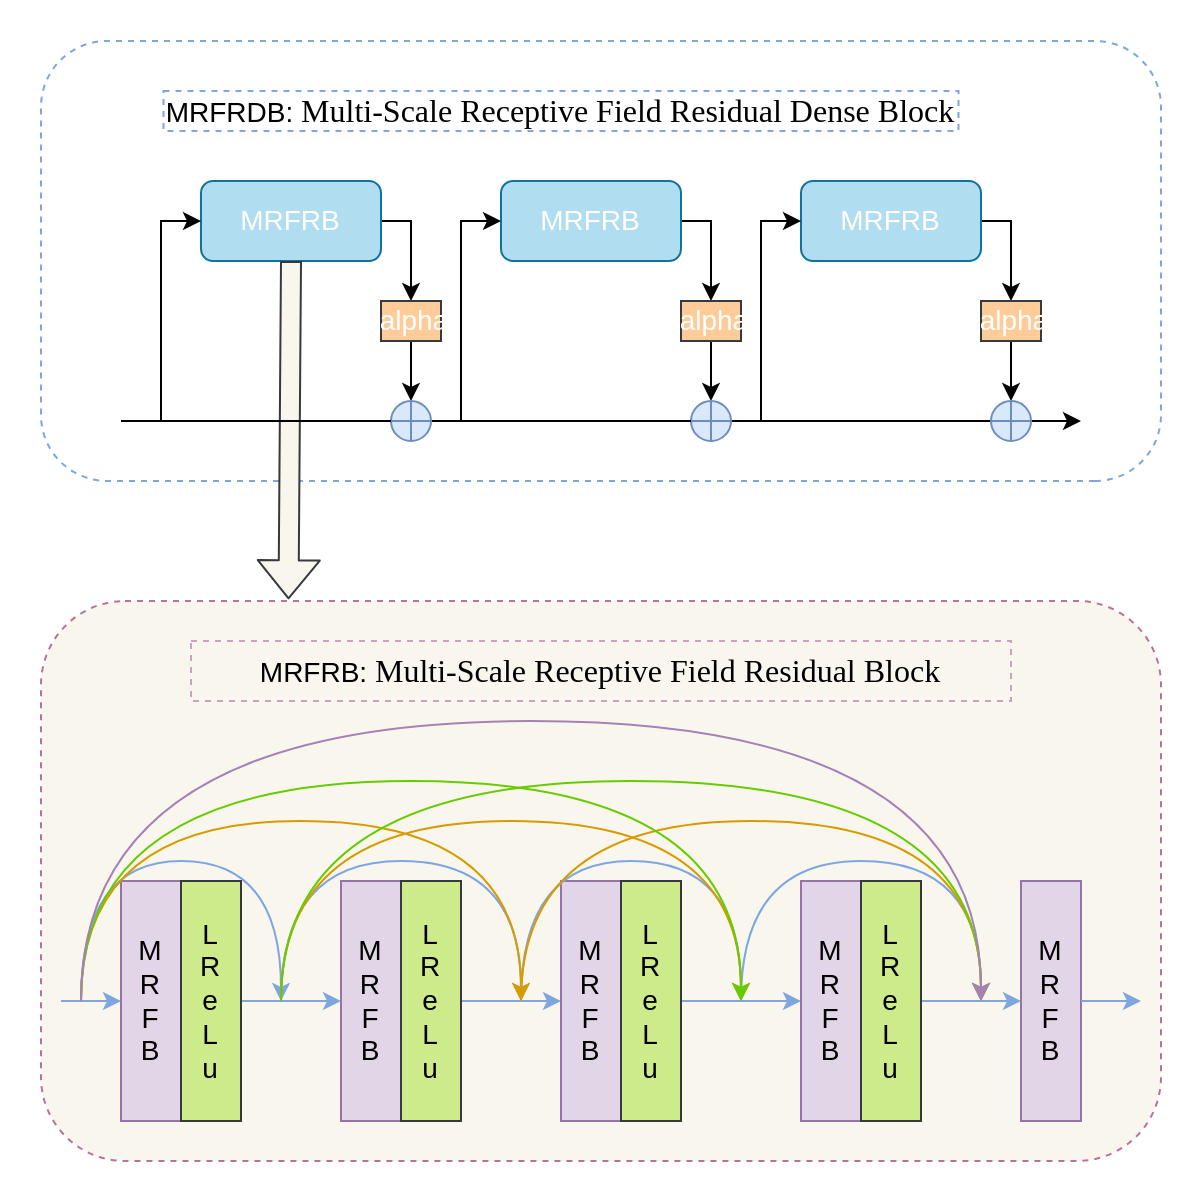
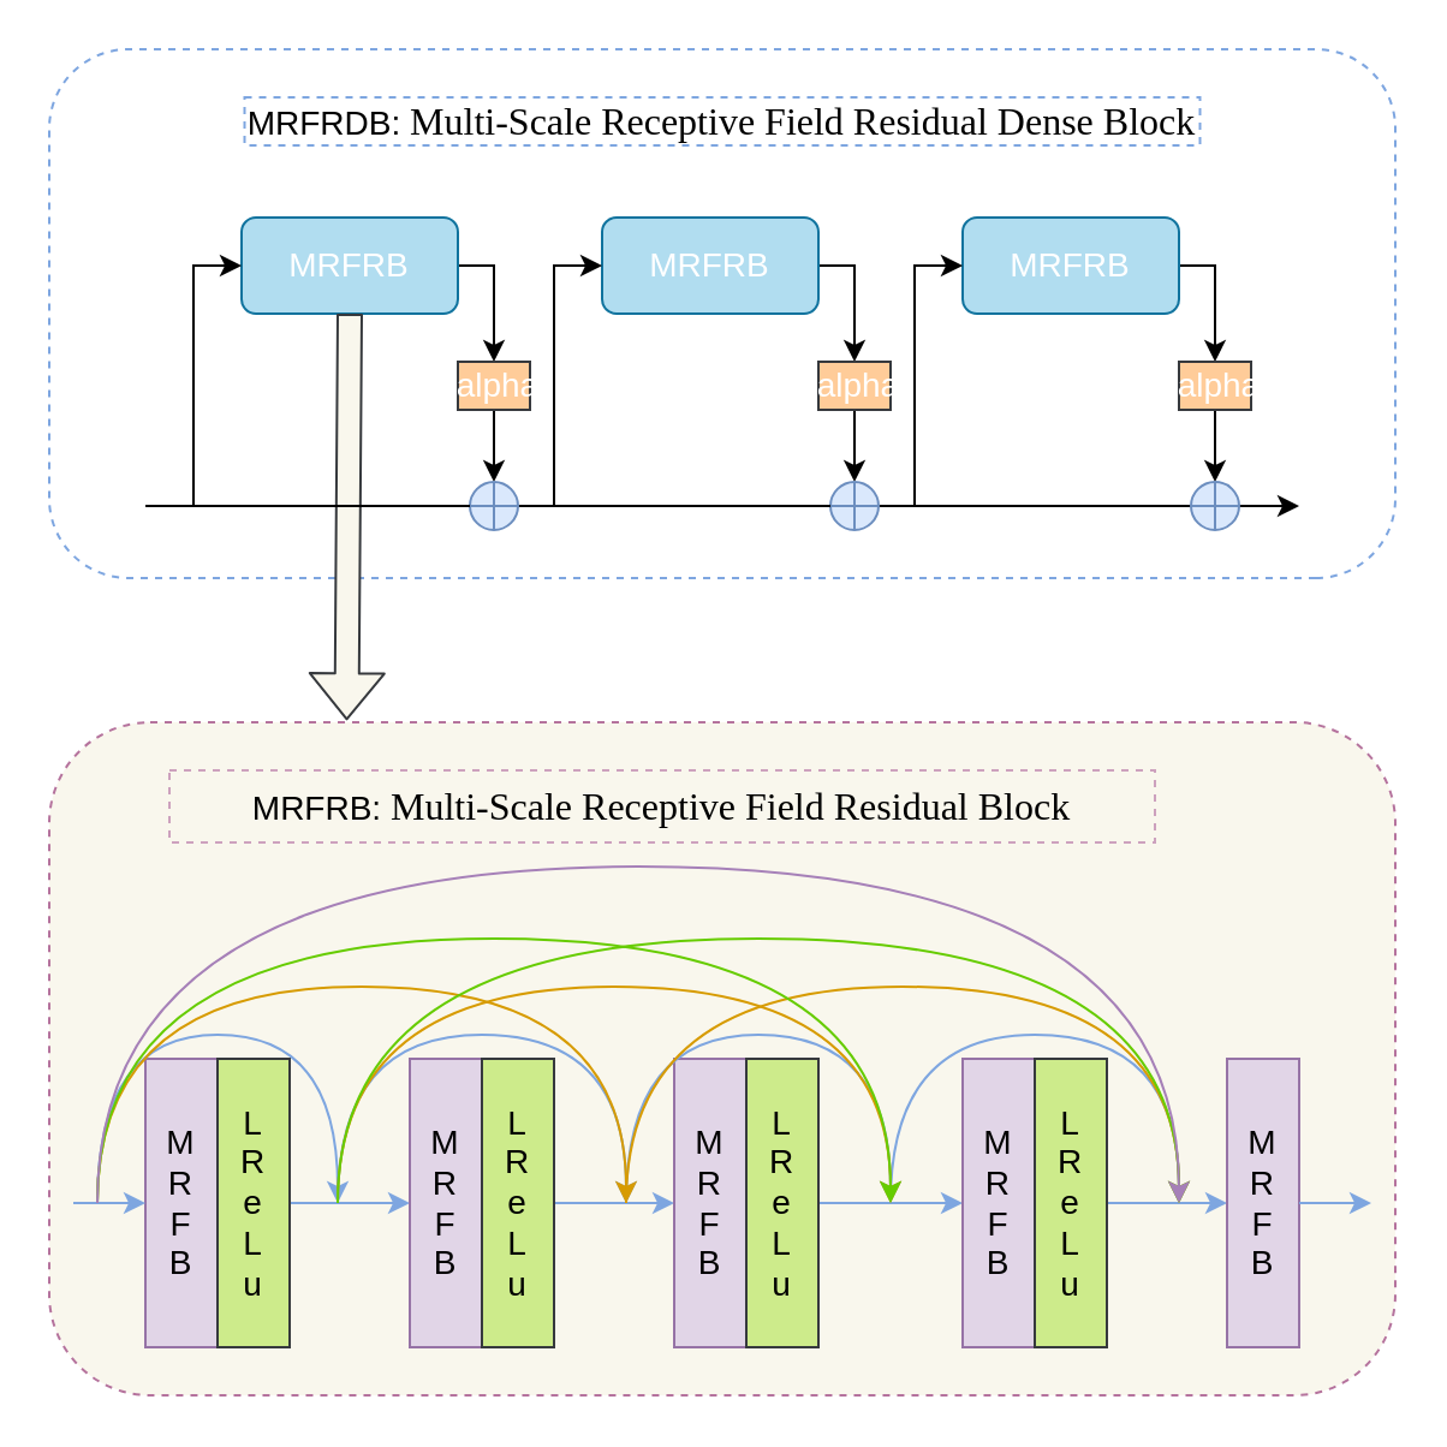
  <mxCell id="0" />
  <mxCell id="1" parent="0" />
  <mxCell id="2" value="" style="rounded=1;whiteSpace=wrap;html=1;dashed=1;labelBackgroundColor=none;fontSize=14;fillColor=#F9F7ED;strokeColor=#B5739D;" parent="1" vertex="1"><mxGeometry x="20" y="300" width="560" height="280" as="geometry" /></mxCell>
  <mxCell id="3" value="" style="rounded=1;whiteSpace=wrap;html=1;dashed=1;flipH=1;flipV=1;labelBackgroundColor=none;strokeColor=#7EA6E0;" parent="1" vertex="1"><mxGeometry x="20" y="20" width="560" height="220" as="geometry" /></mxCell>
  <mxCell id="4" value="" style="endArrow=classic;html=1;rounded=0;startArrow=none;" parent="1" source="50" edge="1"><mxGeometry width="50" height="50" relative="1" as="geometry"><mxPoint x="60" y="210" as="sourcePoint" /><mxPoint x="540" y="210" as="targetPoint" /></mxGeometry></mxCell>
  <mxCell id="5" style="edgeStyle=orthogonalEdgeStyle;rounded=0;orthogonalLoop=1;jettySize=auto;html=1;exitX=1;exitY=0.5;exitDx=0;exitDy=0;" parent="1" source="6" target="13" edge="1"><mxGeometry relative="1" as="geometry"><Array as="points"><mxPoint x="205" y="110" /></Array></mxGeometry></mxCell>
  <mxCell id="6" value="&lt;font color=&quot;#ffffff&quot;&gt;MRFRB&lt;/font&gt;" style="rounded=1;whiteSpace=wrap;html=1;fillColor=#b1ddf0;strokeColor=#10739e;fontSize=14;" parent="1" vertex="1"><mxGeometry x="100" y="90" width="90" height="40" as="geometry" /></mxCell>
  <mxCell id="7" style="edgeStyle=orthogonalEdgeStyle;rounded=0;orthogonalLoop=1;jettySize=auto;html=1;entryX=0.5;entryY=0;entryDx=0;entryDy=0;" parent="1" source="8" target="18" edge="1"><mxGeometry relative="1" as="geometry"><Array as="points"><mxPoint x="355" y="110" /></Array></mxGeometry></mxCell>
  <mxCell id="8" value="&lt;span style=&quot;color: rgb(255, 255, 255);&quot;&gt;MRFRB&lt;/span&gt;" style="rounded=1;whiteSpace=wrap;html=1;fillColor=#b1ddf0;strokeColor=#10739e;fontSize=14;" parent="1" vertex="1"><mxGeometry x="250" y="90" width="90" height="40" as="geometry" /></mxCell>
  <mxCell id="9" style="edgeStyle=orthogonalEdgeStyle;rounded=0;orthogonalLoop=1;jettySize=auto;html=1;entryX=0.5;entryY=0;entryDx=0;entryDy=0;exitX=1;exitY=0.5;exitDx=0;exitDy=0;" parent="1" source="10" target="16" edge="1"><mxGeometry relative="1" as="geometry"><Array as="points"><mxPoint x="505" y="110" /></Array></mxGeometry></mxCell>
  <mxCell id="10" value="&lt;span style=&quot;color: rgb(255, 255, 255);&quot;&gt;MRFRB&lt;/span&gt;" style="rounded=1;whiteSpace=wrap;html=1;fillColor=#b1ddf0;strokeColor=#10739e;fontSize=14;" parent="1" vertex="1"><mxGeometry x="400" y="90" width="90" height="40" as="geometry" /></mxCell>
  <mxCell id="11" value="" style="endArrow=classic;html=1;rounded=0;entryX=0;entryY=0.5;entryDx=0;entryDy=0;" parent="1" target="6" edge="1"><mxGeometry width="50" height="50" relative="1" as="geometry"><mxPoint x="80" y="210" as="sourcePoint" /><mxPoint x="80" y="120" as="targetPoint" /><Array as="points"><mxPoint x="80" y="110" /></Array></mxGeometry></mxCell>
  <mxCell id="12" style="edgeStyle=orthogonalEdgeStyle;rounded=0;orthogonalLoop=1;jettySize=auto;html=1;entryX=0.5;entryY=0;entryDx=0;entryDy=0;" parent="1" source="13" target="52" edge="1"><mxGeometry relative="1" as="geometry" /></mxCell>
  <mxCell id="13" value="&lt;font color=&quot;#ffffff&quot;&gt;$$\alpha$$&lt;/font&gt;" style="rounded=1;whiteSpace=wrap;html=1;fillColor=#ffcc99;strokeColor=#36393d;fontSize=14;arcSize=0;" parent="1" vertex="1"><mxGeometry x="190" y="150" width="30" height="20" as="geometry" /></mxCell>
  <mxCell id="14" style="edgeStyle=orthogonalEdgeStyle;rounded=0;orthogonalLoop=1;jettySize=auto;html=1;exitX=0.5;exitY=1;exitDx=0;exitDy=0;startArrow=none;" parent="1" source="49" edge="1"><mxGeometry relative="1" as="geometry"><mxPoint x="505" y="200" as="targetPoint" /></mxGeometry></mxCell>
  <mxCell id="15" style="edgeStyle=orthogonalEdgeStyle;rounded=0;orthogonalLoop=1;jettySize=auto;html=1;entryX=0.5;entryY=0;entryDx=0;entryDy=0;" parent="1" source="16" target="49" edge="1"><mxGeometry relative="1" as="geometry" /></mxCell>
  <mxCell id="16" value="&lt;font color=&quot;#ffffff&quot;&gt;$$\alpha$$&lt;/font&gt;" style="rounded=1;whiteSpace=wrap;html=1;fillColor=#ffcc99;strokeColor=#36393d;fontSize=14;arcSize=0;" parent="1" vertex="1"><mxGeometry x="490" y="150" width="30" height="20" as="geometry" /></mxCell>
  <mxCell id="17" style="edgeStyle=orthogonalEdgeStyle;rounded=0;orthogonalLoop=1;jettySize=auto;html=1;entryX=0.5;entryY=0;entryDx=0;entryDy=0;" parent="1" source="18" target="50" edge="1"><mxGeometry relative="1" as="geometry" /></mxCell>
  <mxCell id="18" value="&lt;font color=&quot;#ffffff&quot;&gt;$$\alpha$$&lt;/font&gt;" style="rounded=1;whiteSpace=wrap;html=1;fillColor=#ffcc99;strokeColor=#36393d;fontSize=14;arcSize=0;" parent="1" vertex="1"><mxGeometry x="340" y="150" width="30" height="20" as="geometry" /></mxCell>
  <mxCell id="19" value="" style="endArrow=classic;html=1;rounded=0;entryX=0;entryY=0.5;entryDx=0;entryDy=0;" parent="1" target="8" edge="1"><mxGeometry width="50" height="50" relative="1" as="geometry"><mxPoint x="230" y="210" as="sourcePoint" /><mxPoint x="270" y="250" as="targetPoint" /><Array as="points"><mxPoint x="230" y="110" /></Array></mxGeometry></mxCell>
  <mxCell id="20" value="" style="endArrow=classic;html=1;rounded=0;entryX=0;entryY=0.5;entryDx=0;entryDy=0;" parent="1" target="10" edge="1"><mxGeometry width="50" height="50" relative="1" as="geometry"><mxPoint x="380" y="210" as="sourcePoint" /><mxPoint x="460" y="220" as="targetPoint" /><Array as="points"><mxPoint x="380" y="110" /></Array></mxGeometry></mxCell>
- <mxCell id="21" value="&lt;font style=&quot;font-size: 14px;&quot;&gt;MRFRDB:&amp;nbsp;&lt;/font&gt;&lt;span style=&quot;font-family: &amp;quot;Times New Roman&amp;quot;; font-size: 12pt; background-color: initial;&quot;&gt;Multi-Scale Receptive Field Residual Dense Block&lt;/span&gt;" style="text;html=1;strokeColor=#7EA6E0;fillColor=none;align=center;verticalAlign=middle;whiteSpace=wrap;rounded=0;dashed=1;labelBackgroundColor=none;" parent="1" vertex="1"><mxGeometry x="81.25" y="45" width="397.5" height="20" as="geometry" /></mxCell>
+ <mxCell id="21" value="&lt;font style=&quot;font-size: 14px;&quot;&gt;MRFRDB:&amp;nbsp;&lt;/font&gt;&lt;span style=&quot;font-family: &amp;quot;Times New Roman&amp;quot;; font-size: 12pt; background-color: initial;&quot;&gt;Multi-Scale Receptive Field Residual Dense Block&lt;/span&gt;" style="text;html=1;strokeColor=#7EA6E0;fillColor=none;align=center;verticalAlign=middle;whiteSpace=wrap;rounded=0;dashed=1;labelBackgroundColor=none;" parent="1" vertex="1"><mxGeometry x="101.25" y="40" width="397.5" height="20" as="geometry" /></mxCell>
  <mxCell id="22" value="M&lt;br&gt;R&lt;br style=&quot;font-size: 14px;&quot;&gt;F&lt;br style=&quot;font-size: 14px;&quot;&gt;B" style="rounded=0;whiteSpace=wrap;html=1;fillColor=#e1d5e7;strokeColor=#9673a6;fontSize=14;" parent="1" vertex="1"><mxGeometry x="60" y="440" width="30" height="120" as="geometry" /></mxCell>
  <mxCell id="23" style="edgeStyle=orthogonalEdgeStyle;rounded=0;orthogonalLoop=1;jettySize=auto;html=1;entryX=0;entryY=0.5;entryDx=0;entryDy=0;fontSize=14;strokeColor=#7EA6E0;" parent="1" source="24" target="25" edge="1"><mxGeometry relative="1" as="geometry" /></mxCell>
  <mxCell id="24" value="L&lt;br&gt;R&lt;br&gt;e&lt;br&gt;L&lt;br&gt;u" style="rounded=0;whiteSpace=wrap;html=1;fillColor=#cdeb8b;strokeColor=#36393d;fontSize=14;" parent="1" vertex="1"><mxGeometry x="90" y="440" width="30" height="120" as="geometry" /></mxCell>
  <mxCell id="25" value="M&lt;br&gt;R&lt;br style=&quot;font-size: 14px;&quot;&gt;F&lt;br style=&quot;font-size: 14px;&quot;&gt;B" style="rounded=0;whiteSpace=wrap;html=1;fillColor=#e1d5e7;strokeColor=#9673a6;fontSize=14;" parent="1" vertex="1"><mxGeometry x="170" y="440" width="30" height="120" as="geometry" /></mxCell>
  <mxCell id="26" style="edgeStyle=orthogonalEdgeStyle;rounded=0;orthogonalLoop=1;jettySize=auto;html=1;entryX=0;entryY=0.5;entryDx=0;entryDy=0;fontSize=14;strokeColor=#7EA6E0;" parent="1" source="27" target="28" edge="1"><mxGeometry relative="1" as="geometry" /></mxCell>
  <mxCell id="27" value="L&lt;br&gt;R&lt;br&gt;e&lt;br&gt;L&lt;br&gt;u" style="rounded=0;whiteSpace=wrap;html=1;fillColor=#cdeb8b;strokeColor=#36393d;fontSize=14;" parent="1" vertex="1"><mxGeometry x="200" y="440" width="30" height="120" as="geometry" /></mxCell>
  <mxCell id="28" value="M&lt;br&gt;R&lt;br style=&quot;font-size: 14px;&quot;&gt;F&lt;br style=&quot;font-size: 14px;&quot;&gt;B" style="rounded=0;whiteSpace=wrap;html=1;fillColor=#e1d5e7;strokeColor=#9673a6;fontSize=14;" parent="1" vertex="1"><mxGeometry x="280" y="440" width="30" height="120" as="geometry" /></mxCell>
  <mxCell id="29" style="edgeStyle=orthogonalEdgeStyle;rounded=0;orthogonalLoop=1;jettySize=auto;html=1;entryX=0;entryY=0.5;entryDx=0;entryDy=0;fontSize=14;strokeColor=#7EA6E0;" parent="1" source="30" target="31" edge="1"><mxGeometry relative="1" as="geometry" /></mxCell>
  <mxCell id="30" value="L&lt;br&gt;R&lt;br&gt;e&lt;br&gt;L&lt;br&gt;u" style="rounded=0;whiteSpace=wrap;html=1;fillColor=#cdeb8b;strokeColor=#36393d;fontSize=14;" parent="1" vertex="1"><mxGeometry x="310" y="440" width="30" height="120" as="geometry" /></mxCell>
  <mxCell id="31" value="M&lt;br&gt;R&lt;br style=&quot;font-size: 14px;&quot;&gt;F&lt;br style=&quot;font-size: 14px;&quot;&gt;B" style="rounded=0;whiteSpace=wrap;html=1;fillColor=#e1d5e7;strokeColor=#9673a6;fontSize=14;" parent="1" vertex="1"><mxGeometry x="400" y="440" width="30" height="120" as="geometry" /></mxCell>
  <mxCell id="32" style="edgeStyle=orthogonalEdgeStyle;rounded=0;orthogonalLoop=1;jettySize=auto;html=1;entryX=0;entryY=0.5;entryDx=0;entryDy=0;fontSize=14;strokeColor=#7EA6E0;" parent="1" source="33" target="34" edge="1"><mxGeometry relative="1" as="geometry" /></mxCell>
  <mxCell id="33" value="L&lt;br&gt;R&lt;br&gt;e&lt;br&gt;L&lt;br&gt;u" style="rounded=0;whiteSpace=wrap;html=1;fillColor=#cdeb8b;strokeColor=#36393d;fontSize=14;" parent="1" vertex="1"><mxGeometry x="430" y="440" width="30" height="120" as="geometry" /></mxCell>
  <mxCell id="34" value="M&lt;br&gt;R&lt;br style=&quot;font-size: 14px;&quot;&gt;F&lt;br style=&quot;font-size: 14px;&quot;&gt;B" style="rounded=0;whiteSpace=wrap;html=1;fillColor=#e1d5e7;strokeColor=#9673a6;fontSize=14;" parent="1" vertex="1"><mxGeometry x="510" y="440" width="30" height="120" as="geometry" /></mxCell>
  <mxCell id="35" value="" style="endArrow=classic;html=1;rounded=0;fontSize=14;entryX=0;entryY=0.5;entryDx=0;entryDy=0;strokeColor=#7EA6E0;" parent="1" target="22" edge="1"><mxGeometry width="50" height="50" relative="1" as="geometry"><mxPoint x="30" y="500" as="sourcePoint" /><mxPoint x="60" y="450" as="targetPoint" /></mxGeometry></mxCell>
  <mxCell id="36" value="" style="endArrow=classic;html=1;rounded=0;fontSize=14;exitX=1;exitY=0.5;exitDx=0;exitDy=0;strokeColor=#7EA6E0;" parent="1" source="34" edge="1"><mxGeometry width="50" height="50" relative="1" as="geometry"><mxPoint x="560" y="650" as="sourcePoint" /><mxPoint x="570" y="500" as="targetPoint" /></mxGeometry></mxCell>
  <mxCell id="37" value="" style="endArrow=classic;html=1;rounded=0;fontSize=14;edgeStyle=orthogonalEdgeStyle;curved=1;fillColor=#cce5ff;strokeColor=#7EA6E0;" parent="1" edge="1"><mxGeometry width="50" height="50" relative="1" as="geometry"><mxPoint x="40" y="500" as="sourcePoint" /><mxPoint x="140" y="500" as="targetPoint" /><Array as="points"><mxPoint x="40" y="430" /><mxPoint x="140" y="430" /></Array></mxGeometry></mxCell>
  <mxCell id="38" value="" style="endArrow=classic;html=1;rounded=0;fontSize=14;strokeColor=#7EA6E0;curved=1;edgeStyle=orthogonalEdgeStyle;" parent="1" edge="1"><mxGeometry width="50" height="50" relative="1" as="geometry"><mxPoint x="140" y="500" as="sourcePoint" /><mxPoint x="260" y="500" as="targetPoint" /><Array as="points"><mxPoint x="140" y="430" /><mxPoint x="260" y="430" /></Array></mxGeometry></mxCell>
  <mxCell id="39" value="" style="endArrow=classic;html=1;rounded=0;fontSize=14;strokeColor=#7EA6E0;curved=1;edgeStyle=orthogonalEdgeStyle;" parent="1" edge="1"><mxGeometry width="50" height="50" relative="1" as="geometry"><mxPoint x="260" y="500" as="sourcePoint" /><mxPoint x="370" y="500" as="targetPoint" /><Array as="points"><mxPoint x="260" y="430" /><mxPoint x="370" y="430" /></Array></mxGeometry></mxCell>
  <mxCell id="40" value="" style="endArrow=classic;html=1;rounded=0;fontSize=14;strokeColor=#7EA6E0;curved=1;edgeStyle=orthogonalEdgeStyle;" parent="1" edge="1"><mxGeometry width="50" height="50" relative="1" as="geometry"><mxPoint x="370" y="500" as="sourcePoint" /><mxPoint x="490" y="500" as="targetPoint" /><Array as="points"><mxPoint x="370" y="430" /><mxPoint x="490" y="430" /></Array></mxGeometry></mxCell>
  <mxCell id="41" value="" style="endArrow=classic;html=1;fontSize=14;strokeColor=#D79B00;edgeStyle=orthogonalEdgeStyle;curved=1;" parent="1" edge="1"><mxGeometry width="50" height="50" relative="1" as="geometry"><mxPoint x="40" y="500" as="sourcePoint" /><mxPoint x="260" y="500" as="targetPoint" /><Array as="points"><mxPoint x="40" y="410" /><mxPoint x="260" y="410" /></Array></mxGeometry></mxCell>
  <mxCell id="42" value="" style="endArrow=classic;html=1;fontSize=14;strokeColor=#D79B00;curved=1;edgeStyle=orthogonalEdgeStyle;" parent="1" edge="1"><mxGeometry width="50" height="50" relative="1" as="geometry"><mxPoint x="140" y="500" as="sourcePoint" /><mxPoint x="370" y="500" as="targetPoint" /><Array as="points"><mxPoint x="140" y="410" /><mxPoint x="370" y="410" /></Array></mxGeometry></mxCell>
  <mxCell id="43" value="" style="endArrow=classic;html=1;fontSize=14;strokeColor=#D79B00;curved=1;edgeStyle=orthogonalEdgeStyle;" parent="1" edge="1"><mxGeometry width="50" height="50" relative="1" as="geometry"><mxPoint x="260" y="500" as="sourcePoint" /><mxPoint x="490" y="500" as="targetPoint" /><Array as="points"><mxPoint x="260" y="410" /><mxPoint x="490" y="410" /></Array></mxGeometry></mxCell>
  <mxCell id="44" value="" style="endArrow=classic;html=1;fontSize=14;strokeColor=#66CC00;curved=1;fillColor=#cdeb8b;edgeStyle=orthogonalEdgeStyle;" parent="1" edge="1"><mxGeometry width="50" height="50" relative="1" as="geometry"><mxPoint x="40" y="500" as="sourcePoint" /><mxPoint x="370" y="500" as="targetPoint" /><Array as="points"><mxPoint x="40" y="390" /><mxPoint x="370" y="390" /></Array></mxGeometry></mxCell>
  <mxCell id="45" value="" style="endArrow=classic;html=1;fontSize=14;strokeColor=#66CC00;curved=1;edgeStyle=orthogonalEdgeStyle;" parent="1" edge="1"><mxGeometry width="50" height="50" relative="1" as="geometry"><mxPoint x="140" y="500" as="sourcePoint" /><mxPoint x="490" y="500" as="targetPoint" /><Array as="points"><mxPoint x="140" y="390" /><mxPoint x="490" y="390" /></Array></mxGeometry></mxCell>
  <mxCell id="46" value="" style="endArrow=classic;html=1;fontSize=14;strokeColor=#A680B8;curved=1;edgeStyle=orthogonalEdgeStyle;" parent="1" edge="1"><mxGeometry width="50" height="50" relative="1" as="geometry"><mxPoint x="40" y="500" as="sourcePoint" /><mxPoint x="490" y="500" as="targetPoint" /><Array as="points"><mxPoint x="40" y="360" /><mxPoint x="490" y="360" /></Array></mxGeometry></mxCell>
- <mxCell id="47" value="&lt;font style=&quot;font-size: 14px;&quot;&gt;MRFRB:&amp;nbsp;&lt;span style=&quot;font-family: &amp;quot;Times New Roman&amp;quot;; font-size: 16px;&quot;&gt;Multi-Scale&amp;nbsp;&lt;/span&gt;&lt;/font&gt;&lt;span style=&quot;font-family: &amp;quot;Times New Roman&amp;quot;; font-size: 16px;&quot;&gt;Receptive Field Residual Block&lt;/span&gt;" style="text;html=1;strokeColor=#CDA2BE;fillColor=none;align=center;verticalAlign=middle;whiteSpace=wrap;rounded=0;dashed=1;labelBackgroundColor=none;" parent="1" vertex="1"><mxGeometry x="95" y="320" width="410" height="30" as="geometry" /></mxCell>
+ <mxCell id="47" value="&lt;font style=&quot;font-size: 14px;&quot;&gt;MRFRB:&amp;nbsp;&lt;span style=&quot;font-family: &amp;quot;Times New Roman&amp;quot;; font-size: 16px;&quot;&gt;Multi-Scale&amp;nbsp;&lt;/span&gt;&lt;/font&gt;&lt;span style=&quot;font-family: &amp;quot;Times New Roman&amp;quot;; font-size: 16px;&quot;&gt;Receptive Field Residual Block&lt;/span&gt;" style="text;html=1;strokeColor=#CDA2BE;fillColor=none;align=center;verticalAlign=middle;whiteSpace=wrap;rounded=0;dashed=1;labelBackgroundColor=none;" parent="1" vertex="1"><mxGeometry x="70" y="320" width="410" height="30" as="geometry" /></mxCell>
  <mxCell id="48" value="" style="shape=flexArrow;endArrow=classic;html=1;fontSize=14;strokeColor=#36393d;curved=1;exitX=0.5;exitY=1;exitDx=0;exitDy=0;fillColor=#F9F7ED;entryX=0.221;entryY=-0.003;entryDx=0;entryDy=0;entryPerimeter=0;" parent="1" source="6" target="2" edge="1"><mxGeometry width="50" height="50" relative="1" as="geometry"><mxPoint x="130" y="210" as="sourcePoint" /><mxPoint x="145" y="280" as="targetPoint" /></mxGeometry></mxCell>
  <mxCell id="49" value="" style="shape=orEllipse;perimeter=ellipsePerimeter;whiteSpace=wrap;html=1;backgroundOutline=1;fillColor=#dae8fc;strokeColor=#6c8ebf;" parent="1" vertex="1"><mxGeometry x="495" y="200" width="20" height="20" as="geometry" /></mxCell>
  <mxCell id="50" value="" style="shape=orEllipse;perimeter=ellipsePerimeter;whiteSpace=wrap;html=1;backgroundOutline=1;fillColor=#dae8fc;strokeColor=#6c8ebf;" parent="1" vertex="1"><mxGeometry x="345" y="200" width="20" height="20" as="geometry" /></mxCell>
  <mxCell id="51" value="" style="endArrow=none;html=1;rounded=0;startArrow=none;" parent="1" source="52" target="50" edge="1"><mxGeometry width="50" height="50" relative="1" as="geometry"><mxPoint x="60" y="210" as="sourcePoint" /><mxPoint x="540" y="210" as="targetPoint" /></mxGeometry></mxCell>
  <mxCell id="52" value="" style="shape=orEllipse;perimeter=ellipsePerimeter;whiteSpace=wrap;html=1;backgroundOutline=1;fillColor=#dae8fc;strokeColor=#6c8ebf;" parent="1" vertex="1"><mxGeometry x="195" y="200" width="20" height="20" as="geometry" /></mxCell>
  <mxCell id="53" value="" style="endArrow=none;html=1;rounded=0;" parent="1" target="52" edge="1"><mxGeometry width="50" height="50" relative="1" as="geometry"><mxPoint x="60" y="210" as="sourcePoint" /><mxPoint x="345" y="210" as="targetPoint" /></mxGeometry></mxCell>
